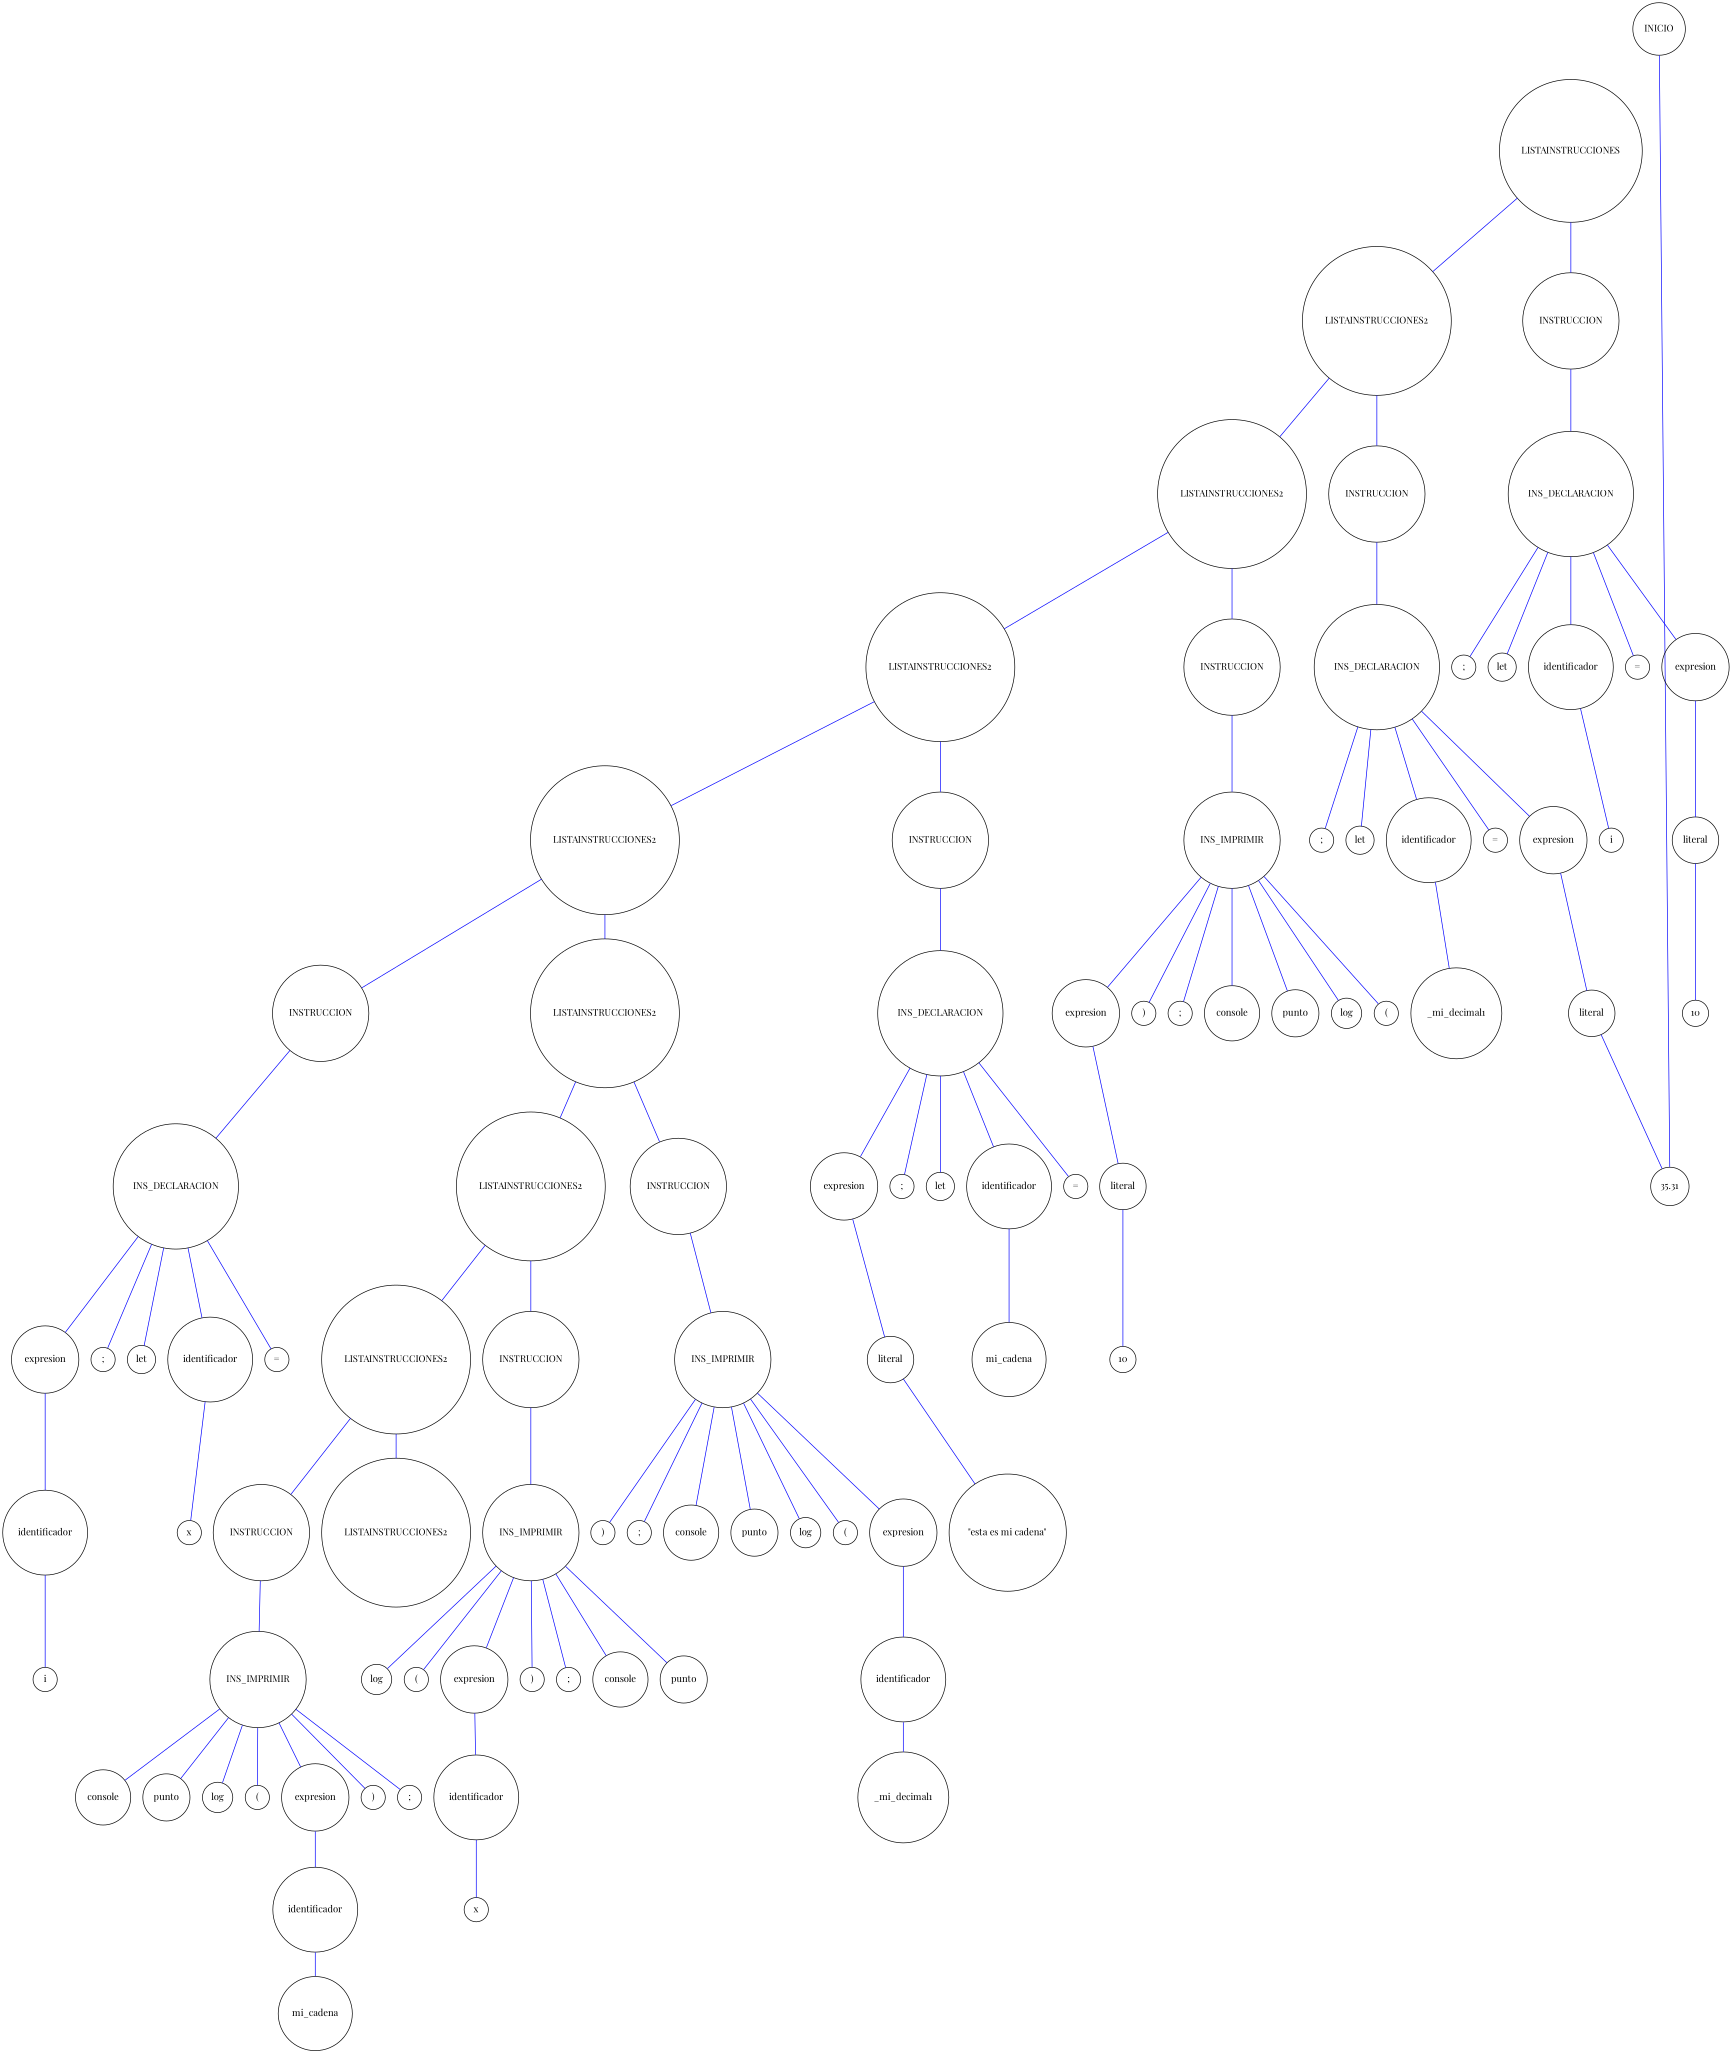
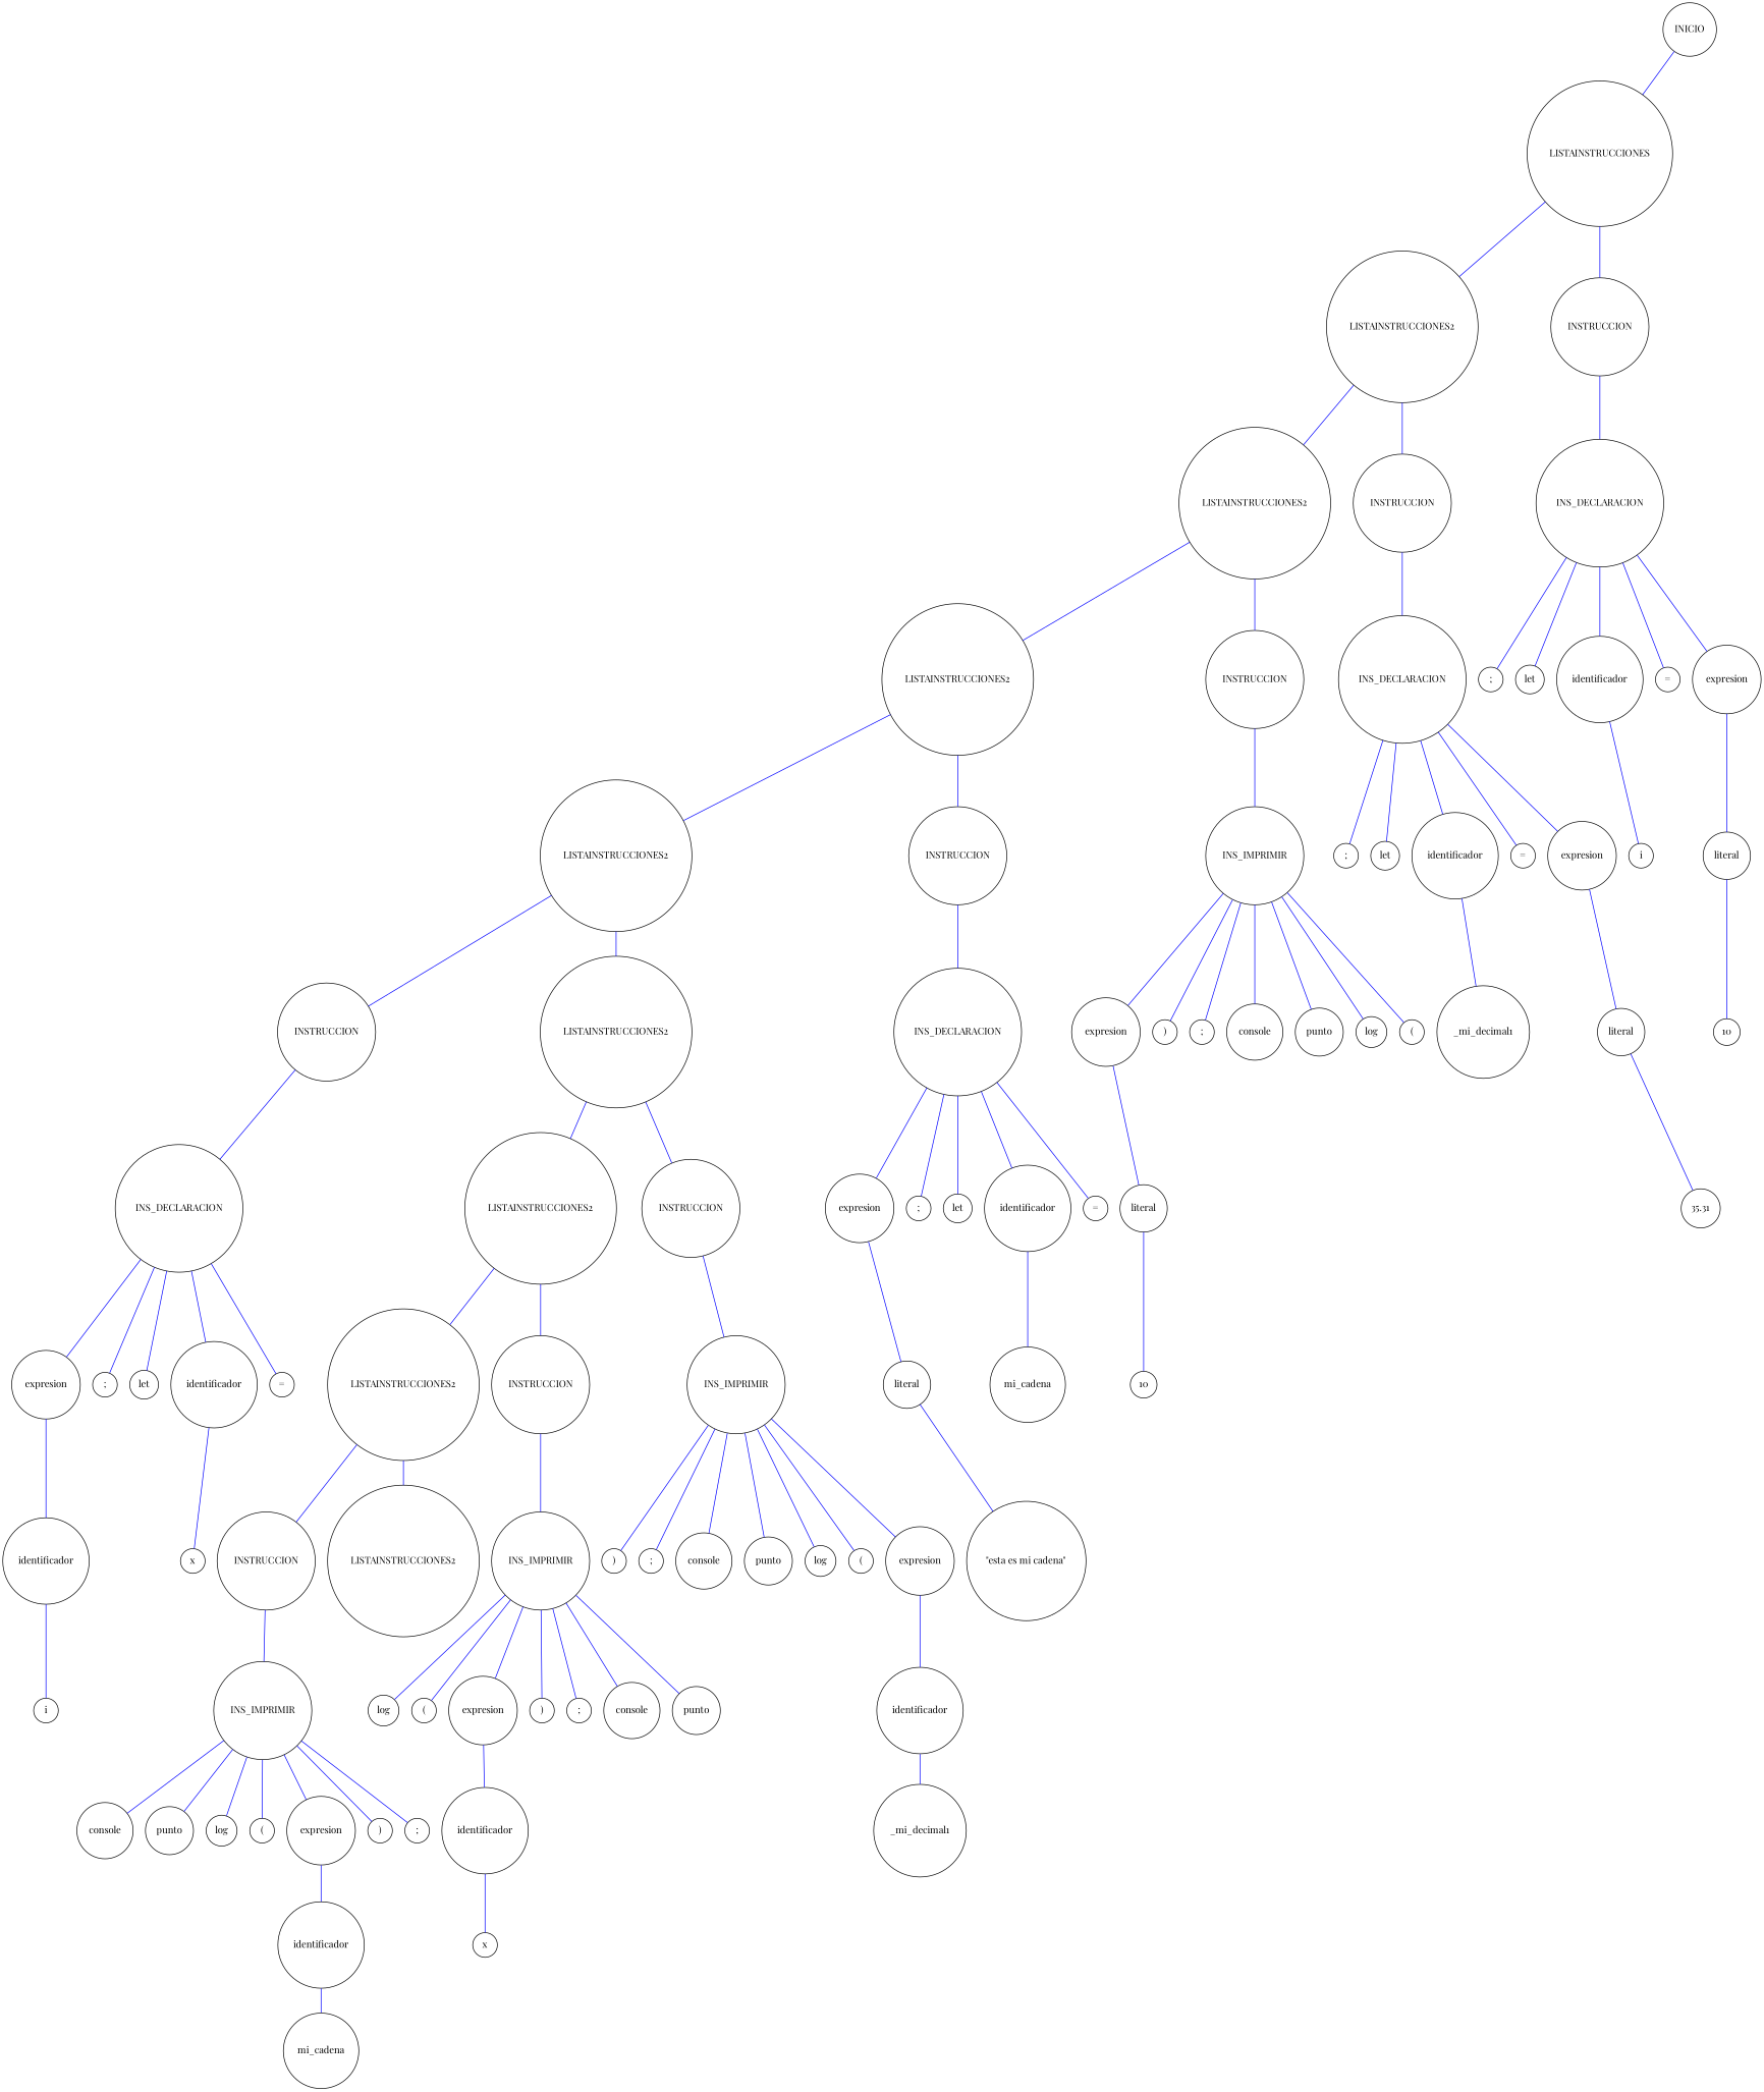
  graph {
    fontname="Playfair Display"
    splines=false
    node [fontname="Playfair Display" shape=circle]
    edge [color=blue fontname="Playfair Display"]
    n1 [label=INICIO]
    n2 [label=LISTAINSTRUCCIONES]
    n3 [label=INSTRUCCION]
    n4 [label=LISTAINSTRUCCIONES2]
    n5 [label=INS_DECLARACION]
    n6 [label=INSTRUCCION]
    n7 [label=LISTAINSTRUCCIONES2]
    n8 [label=let]
    n9 [label=identificador]
    n10 [label="="]
    n11 [label=expresion]
    n12 [label=";"]
    n13 [label=i]
    n14 [label=literal]
    n15 [label=10]
    n16 [label=INS_DECLARACION]
    n17 [label=INSTRUCCION]
    n18 [label=LISTAINSTRUCCIONES2]
    n19 [label=let]
    n20 [label=identificador]
    n21 [label="="]
    n22 [label=expresion]
    n23 [label=";"]
    n24 [label=_mi_decimal1]
    n25 [label=literal]
    n26 [label=35.31]
    n27 [label=INS_IMPRIMIR]
    n28 [label=INSTRUCCION]
    n29 [label=LISTAINSTRUCCIONES2]
    n30 [label=console]
    n31 [label=punto]
    n32 [label=log]
    n33 [label="("]
    n34 [label=expresion]
    n35 [label=")"]
    n36 [label=";"]
    n37 [label=literal]
    n38 [label=10]
    n39 [label=INS_DECLARACION]
    n40 [label=INSTRUCCION]
    n41 [label=LISTAINSTRUCCIONES2]
    n42 [label=let]
    n43 [label=identificador]
    n44 [label="="]
    n45 [label=expresion]
    n46 [label=";"]
    n47 [label=mi_cadena]
    n48 [label=literal]
    n49 [label="\"esta es mi cadena\""]
    n50 [label=INS_DECLARACION]
    n51 [label=INSTRUCCION]
    n52 [label=LISTAINSTRUCCIONES2]
    n53 [label=let]
    n54 [label=identificador]
    n55 [label="="]
    n56 [label=expresion]
    n57 [label=";"]
    n58 [label=x]
    n59 [label=identificador]
    n60 [label=i]
    n61 [label=INS_IMPRIMIR]
    n62 [label=INSTRUCCION]
    n63 [label=LISTAINSTRUCCIONES2]
    n64 [label=console]
    n65 [label=punto]
    n66 [label=log]
    n67 [label="("]
    n68 [label=expresion]
    n69 [label=")"]
    n70 [label=";"]
    n71 [label=identificador]
    n72 [label=_mi_decimal1]
    n73 [label=INS_IMPRIMIR]
    n74 [label=INSTRUCCION]
    n75 [label=LISTAINSTRUCCIONES2]
    n76 [label=console]
    n77 [label=punto]
    n78 [label=log]
    n79 [label="("]
    n80 [label=expresion]
    n81 [label=")"]
    n82 [label=";"]
    n83 [label=identificador]
    n84 [label=x]
    n85 [label=INS_IMPRIMIR]
    n86 [label=console]
    n87 [label=punto]
    n88 [label=log]
    n89 [label="("]
    n90 [label=expresion]
    n91 [label=")"]
    n92 [label=";"]
    n93 [label=identificador]
    n94 [label=mi_cadena]
-   n1 -- n26
+   n1 -- n2
    n2 -- n3
    n2 -- n4
    n3 -- n5
    n4 -- n6
    n4 -- n7
    n5 -- n8
    n5 -- n9
    n5 -- n10
    n5 -- n11
    n5 -- n12
    n6 -- n16
    n7 -- n17
    n7 -- n18
    n9 -- n13
    n11 -- n14
    n14 -- n15
    n16 -- n19
    n16 -- n20
    n16 -- n21
    n16 -- n22
    n16 -- n23
    n17 -- n27
    n18 -- n28
    n18 -- n29
    n20 -- n24
    n22 -- n25
    n25 -- n26
    n27 -- n30
    n27 -- n31
    n27 -- n32
    n27 -- n33
    n27 -- n34
    n27 -- n35
    n27 -- n36
    n28 -- n39
    n29 -- n40
    n29 -- n41
    n34 -- n37
    n37 -- n38
    n39 -- n42
    n39 -- n43
    n39 -- n44
    n39 -- n45
    n39 -- n46
    n40 -- n50
    n41 -- n51
    n41 -- n52
    n43 -- n47
    n45 -- n48
    n48 -- n49
    n50 -- n53
    n50 -- n54
    n50 -- n55
    n50 -- n56
    n50 -- n57
    n51 -- n61
    n52 -- n62
    n52 -- n63
    n54 -- n58
    n56 -- n59
    n59 -- n60
    n61 -- n64
    n61 -- n65
    n61 -- n66
    n61 -- n67
    n61 -- n68
    n61 -- n69
    n61 -- n70
    n62 -- n73
    n63 -- n74
    n63 -- n75
    n68 -- n71
    n71 -- n72
    n73 -- n76
    n73 -- n77
    n73 -- n78
    n73 -- n79
    n73 -- n80
    n73 -- n81
    n73 -- n82
    n74 -- n85
    n80 -- n83
    n83 -- n84
    n85 -- n86
    n85 -- n87
    n85 -- n88
    n85 -- n89
    n85 -- n90
    n85 -- n91
    n85 -- n92
    n90 -- n93
    n93 -- n94
  }
